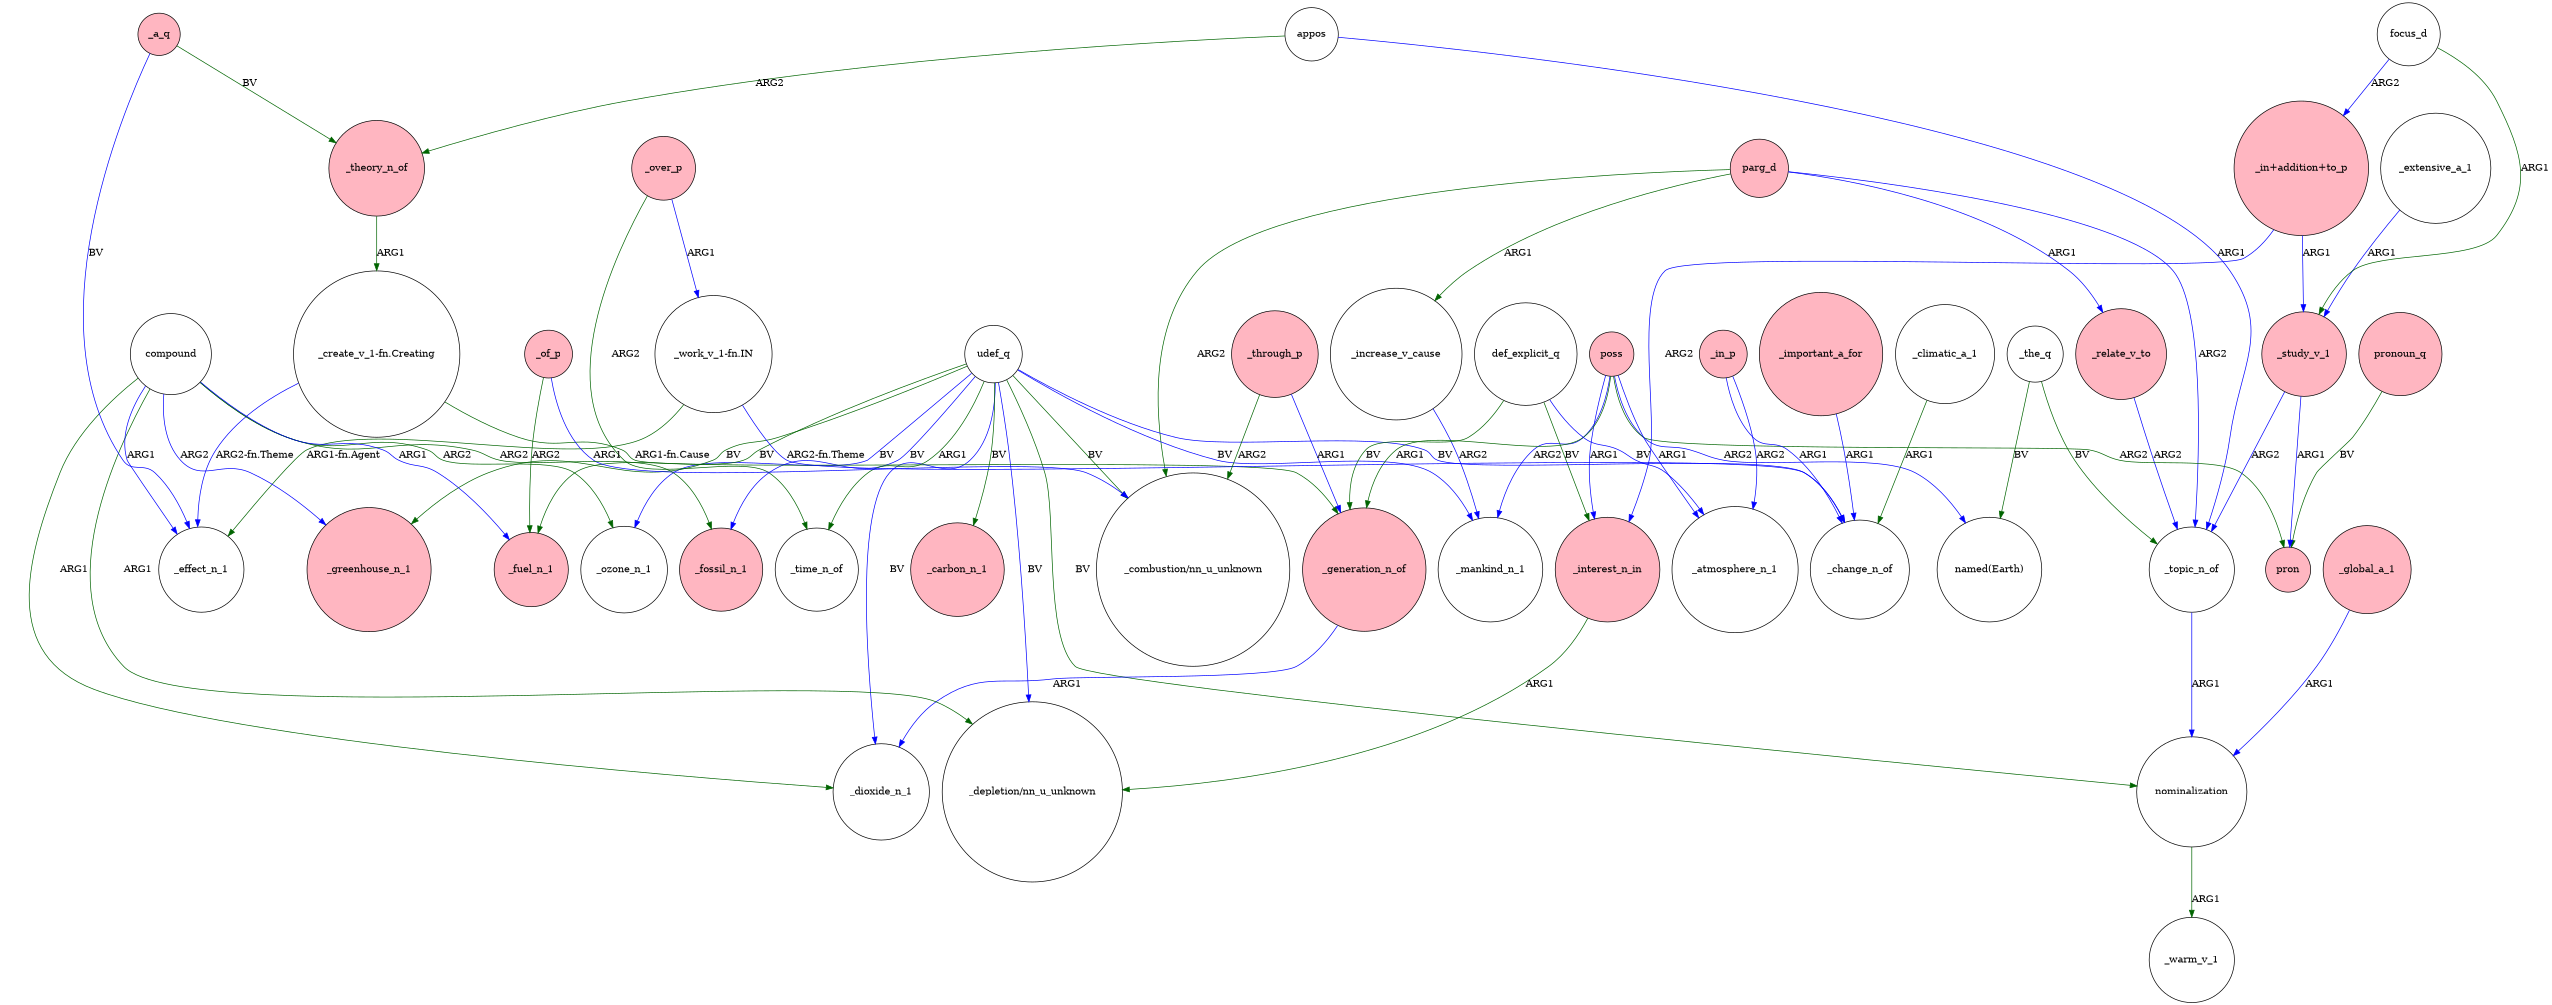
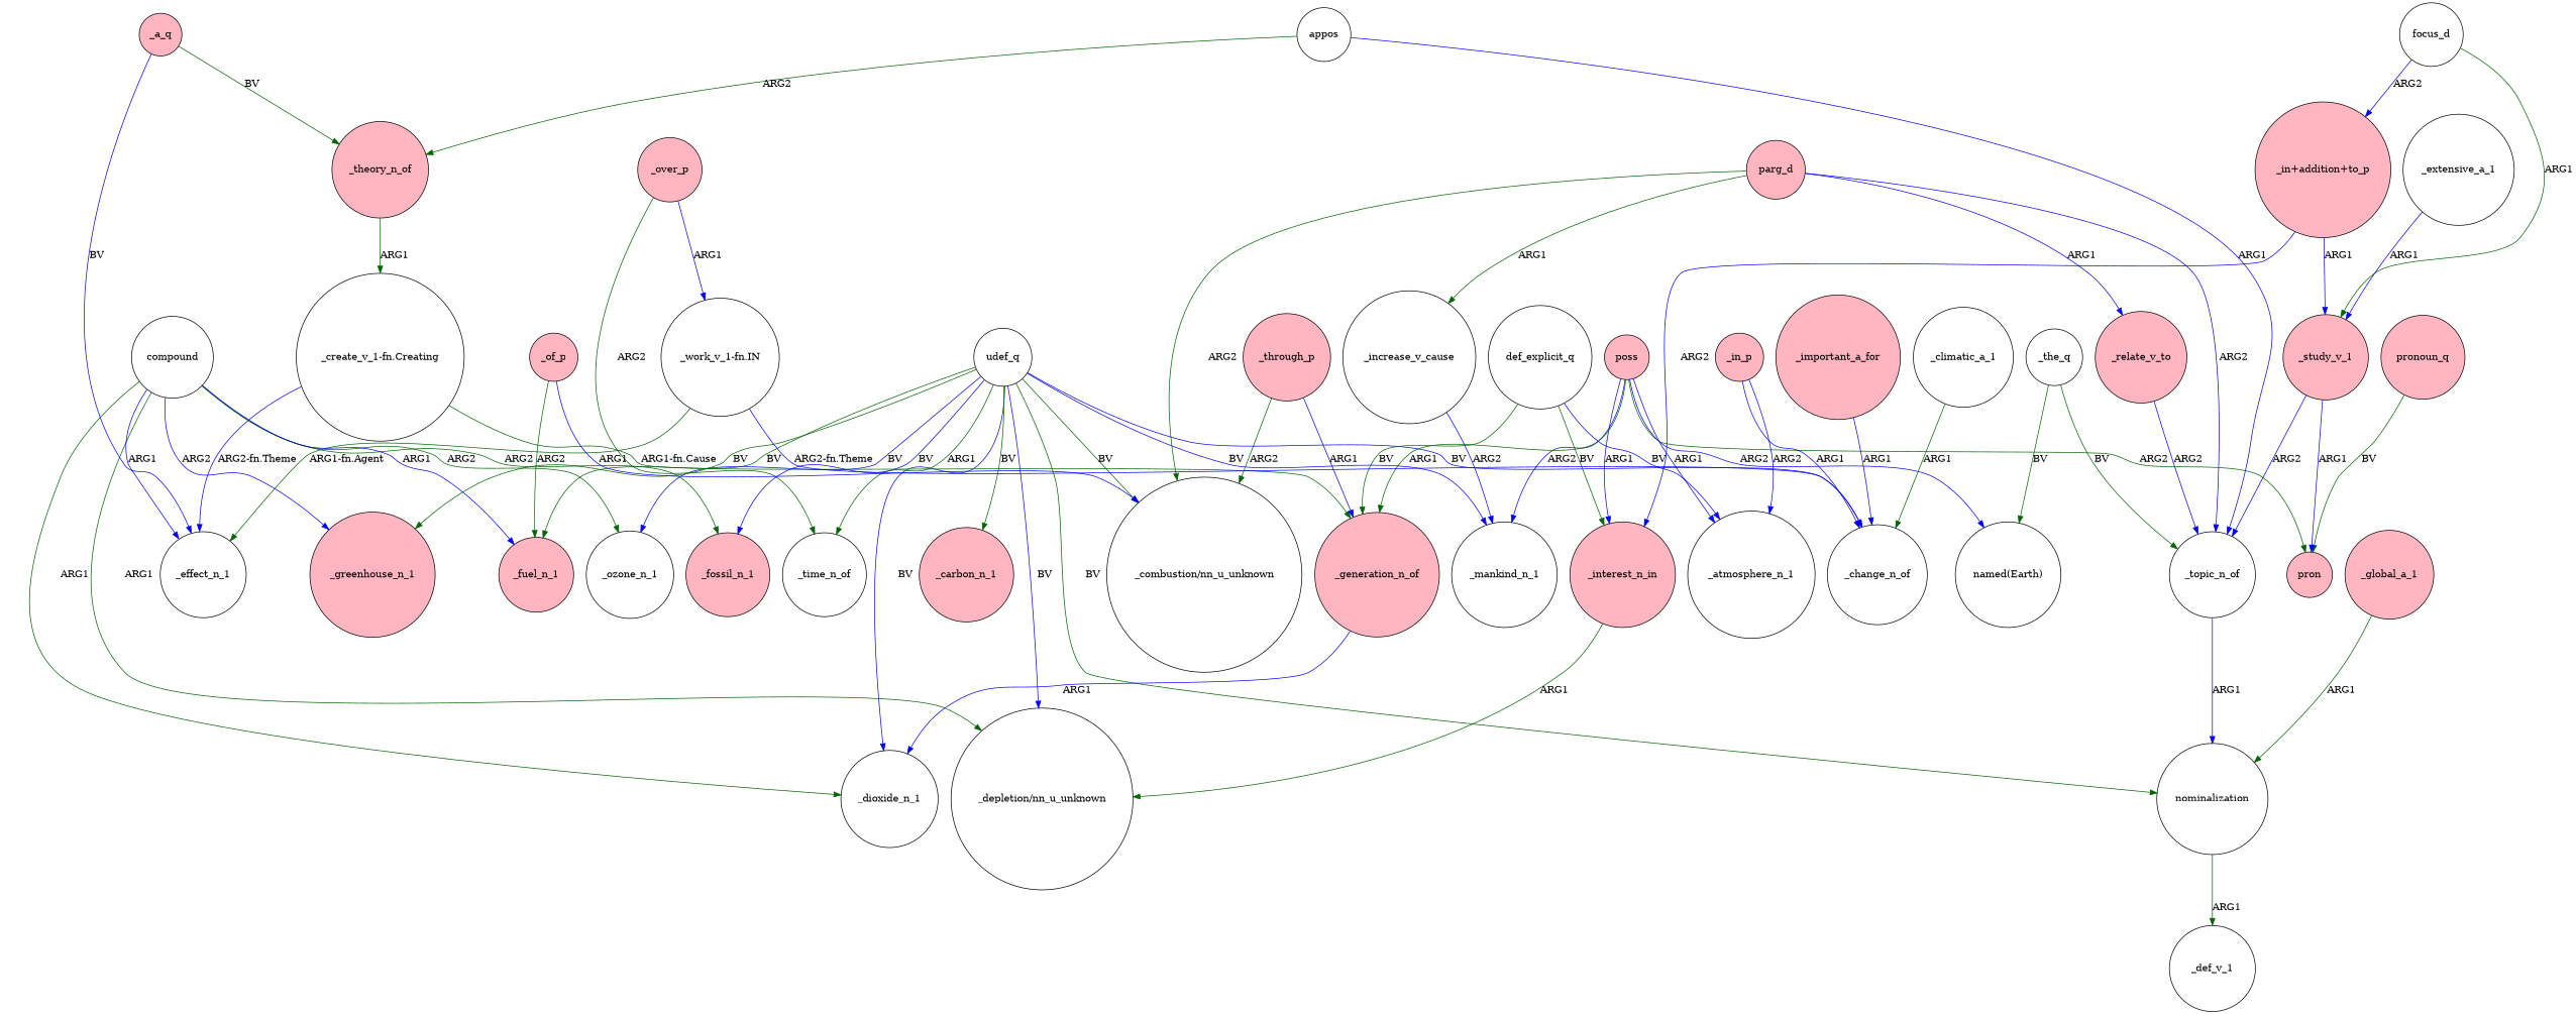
  digraph {
    node [fillcolor=white shape=circle style=filled]
    edge [color=blue]
    parg_d [fillcolor=lightpink]
    _topic_n_of
    _relate_v_to [fillcolor=lightpink]
    "_combustion/nn_u_unknown"
    _increase_v_cause
    nominalization
    _mankind_n_1
-   _warm_v_1
+   _warm_v_1 [label=_def_v_1]
    udef_q
    _ozone_n_1
    _fossil_n_1 [fillcolor=lightpink]
    _dioxide_n_1
    "_depletion/nn_u_unknown"
    _greenhouse_n_1 [fillcolor=lightpink]
    _change_n_of
    _time_n_of
    _carbon_n_1 [fillcolor=lightpink]
    _fuel_n_1 [fillcolor=lightpink]
    _the_q
    "named(Earth)"
    appos
    _theory_n_of [fillcolor=lightpink]
    "_create_v_1-fn.Creating"
    poss [fillcolor=lightpink]
    pron [fillcolor=lightpink]
    _interest_n_in [fillcolor=lightpink]
    _generation_n_of [fillcolor=lightpink]
    _atmosphere_n_1
    def_explicit_q
    _effect_n_1
    _over_p [fillcolor=lightpink]
    "_work_v_1-fn.IN"
    _of_p [fillcolor=lightpink]
    compound
    _climatic_a_1
    _in_p [fillcolor=lightpink]
    pronoun_q [fillcolor=lightpink]
    _a_q [fillcolor=lightpink]
    _through_p [fillcolor=lightpink]
    _study_v_1 [fillcolor=lightpink]
    _extensive_a_1
    "_in+addition+to_p" [fillcolor=lightpink]
    focus_d
    _global_a_1 [fillcolor=lightpink]
    _important_a_for [fillcolor=lightpink]
    parg_d -> _topic_n_of [label=ARG2]
    parg_d -> _relate_v_to [label=ARG1]
    parg_d -> "_combustion/nn_u_unknown" [color=darkgreen label=ARG2]
    parg_d -> _increase_v_cause [color=darkgreen label=ARG1]
    _topic_n_of -> nominalization [label=ARG1]
    _relate_v_to -> _topic_n_of [label=ARG2]
    _increase_v_cause -> _mankind_n_1 [label=ARG2]
    nominalization -> _warm_v_1 [color=darkgreen label=ARG1]
    udef_q -> "_combustion/nn_u_unknown" [color=darkgreen label=BV]
    udef_q -> nominalization [color=darkgreen label=BV]
    udef_q -> _mankind_n_1 [label=BV]
    udef_q -> _ozone_n_1 [label=BV]
    udef_q -> _fossil_n_1 [label=BV]
    udef_q -> _dioxide_n_1 [label=BV]
    udef_q -> "_depletion/nn_u_unknown" [label=BV]
    udef_q -> _greenhouse_n_1 [color=darkgreen label=BV]
    udef_q -> _change_n_of [label=BV]
    udef_q -> _time_n_of [color=darkgreen label=ARG1]
    udef_q -> _carbon_n_1 [color=darkgreen label=BV]
    udef_q -> _fuel_n_1 [color=darkgreen label=BV]
    _the_q -> _topic_n_of [color=darkgreen label=BV]
    _the_q -> "named(Earth)" [color=darkgreen label=BV]
    appos -> _topic_n_of [label=ARG1]
    appos -> _theory_n_of [color=darkgreen label=ARG2]
    _theory_n_of -> "_create_v_1-fn.Creating" [color=darkgreen label=ARG1]
    "_create_v_1-fn.Creating" -> _generation_n_of [color=darkgreen label="ARG1-fn.Cause"]
    "_create_v_1-fn.Creating" -> _effect_n_1 [label="ARG2-fn.Theme"]
    poss -> _mankind_n_1 [label=ARG2]
    poss -> "named(Earth)" [label=ARG2]
    poss -> pron [color=darkgreen label=ARG2]
    poss -> _interest_n_in [label=ARG1]
    poss -> _generation_n_of [color=darkgreen label=ARG1]
    poss -> _atmosphere_n_1 [label=ARG1]
    _interest_n_in -> "_depletion/nn_u_unknown" [color=darkgreen label=ARG1]
    _generation_n_of -> _dioxide_n_1 [label=ARG1]
    def_explicit_q -> _interest_n_in [color=darkgreen label=BV]
    def_explicit_q -> _generation_n_of [color=darkgreen label=BV]
    def_explicit_q -> _atmosphere_n_1 [label=BV]
    _over_p -> _time_n_of [color=darkgreen label=ARG2]
    _over_p -> "_work_v_1-fn.IN" [label=ARG1]
    "_work_v_1-fn.IN" -> _change_n_of [label="ARG2-fn.Theme"]
    "_work_v_1-fn.IN" -> _effect_n_1 [color=darkgreen label="ARG1-fn.Agent"]
    _of_p -> "_combustion/nn_u_unknown" [label=ARG1]
    _of_p -> _fuel_n_1 [color=darkgreen label=ARG2]
    compound -> _ozone_n_1 [color=darkgreen label=ARG2]
    compound -> _fossil_n_1 [color=darkgreen label=ARG2]
    compound -> _dioxide_n_1 [color=darkgreen label=ARG1]
    compound -> "_depletion/nn_u_unknown" [color=darkgreen label=ARG1]
    compound -> _greenhouse_n_1 [label=ARG2]
    compound -> _fuel_n_1 [label=ARG1]
    compound -> _effect_n_1 [label=ARG1]
    _climatic_a_1 -> _change_n_of [color=darkgreen label=ARG1]
    _in_p -> _change_n_of [label=ARG1]
    _in_p -> _atmosphere_n_1 [label=ARG2]
    pronoun_q -> pron [color=darkgreen label=BV]
    _a_q -> _theory_n_of [color=darkgreen label=BV]
    _a_q -> _effect_n_1 [label=BV]
    _through_p -> "_combustion/nn_u_unknown" [color=darkgreen label=ARG2]
    _through_p -> _generation_n_of [label=ARG1]
    _study_v_1 -> _topic_n_of [label=ARG2]
    _study_v_1 -> pron [label=ARG1]
    _extensive_a_1 -> _study_v_1 [label=ARG1]
    "_in+addition+to_p" -> _interest_n_in [label=ARG2]
    "_in+addition+to_p" -> _study_v_1 [label=ARG1]
    focus_d -> _study_v_1 [color=darkgreen label=ARG1]
    focus_d -> "_in+addition+to_p" [label=ARG2]
-   _global_a_1 -> nominalization [label=ARG1]
+   _global_a_1 -> nominalization [color=darkgreen label=ARG1]
    _important_a_for -> _change_n_of [label=ARG1]
  }
